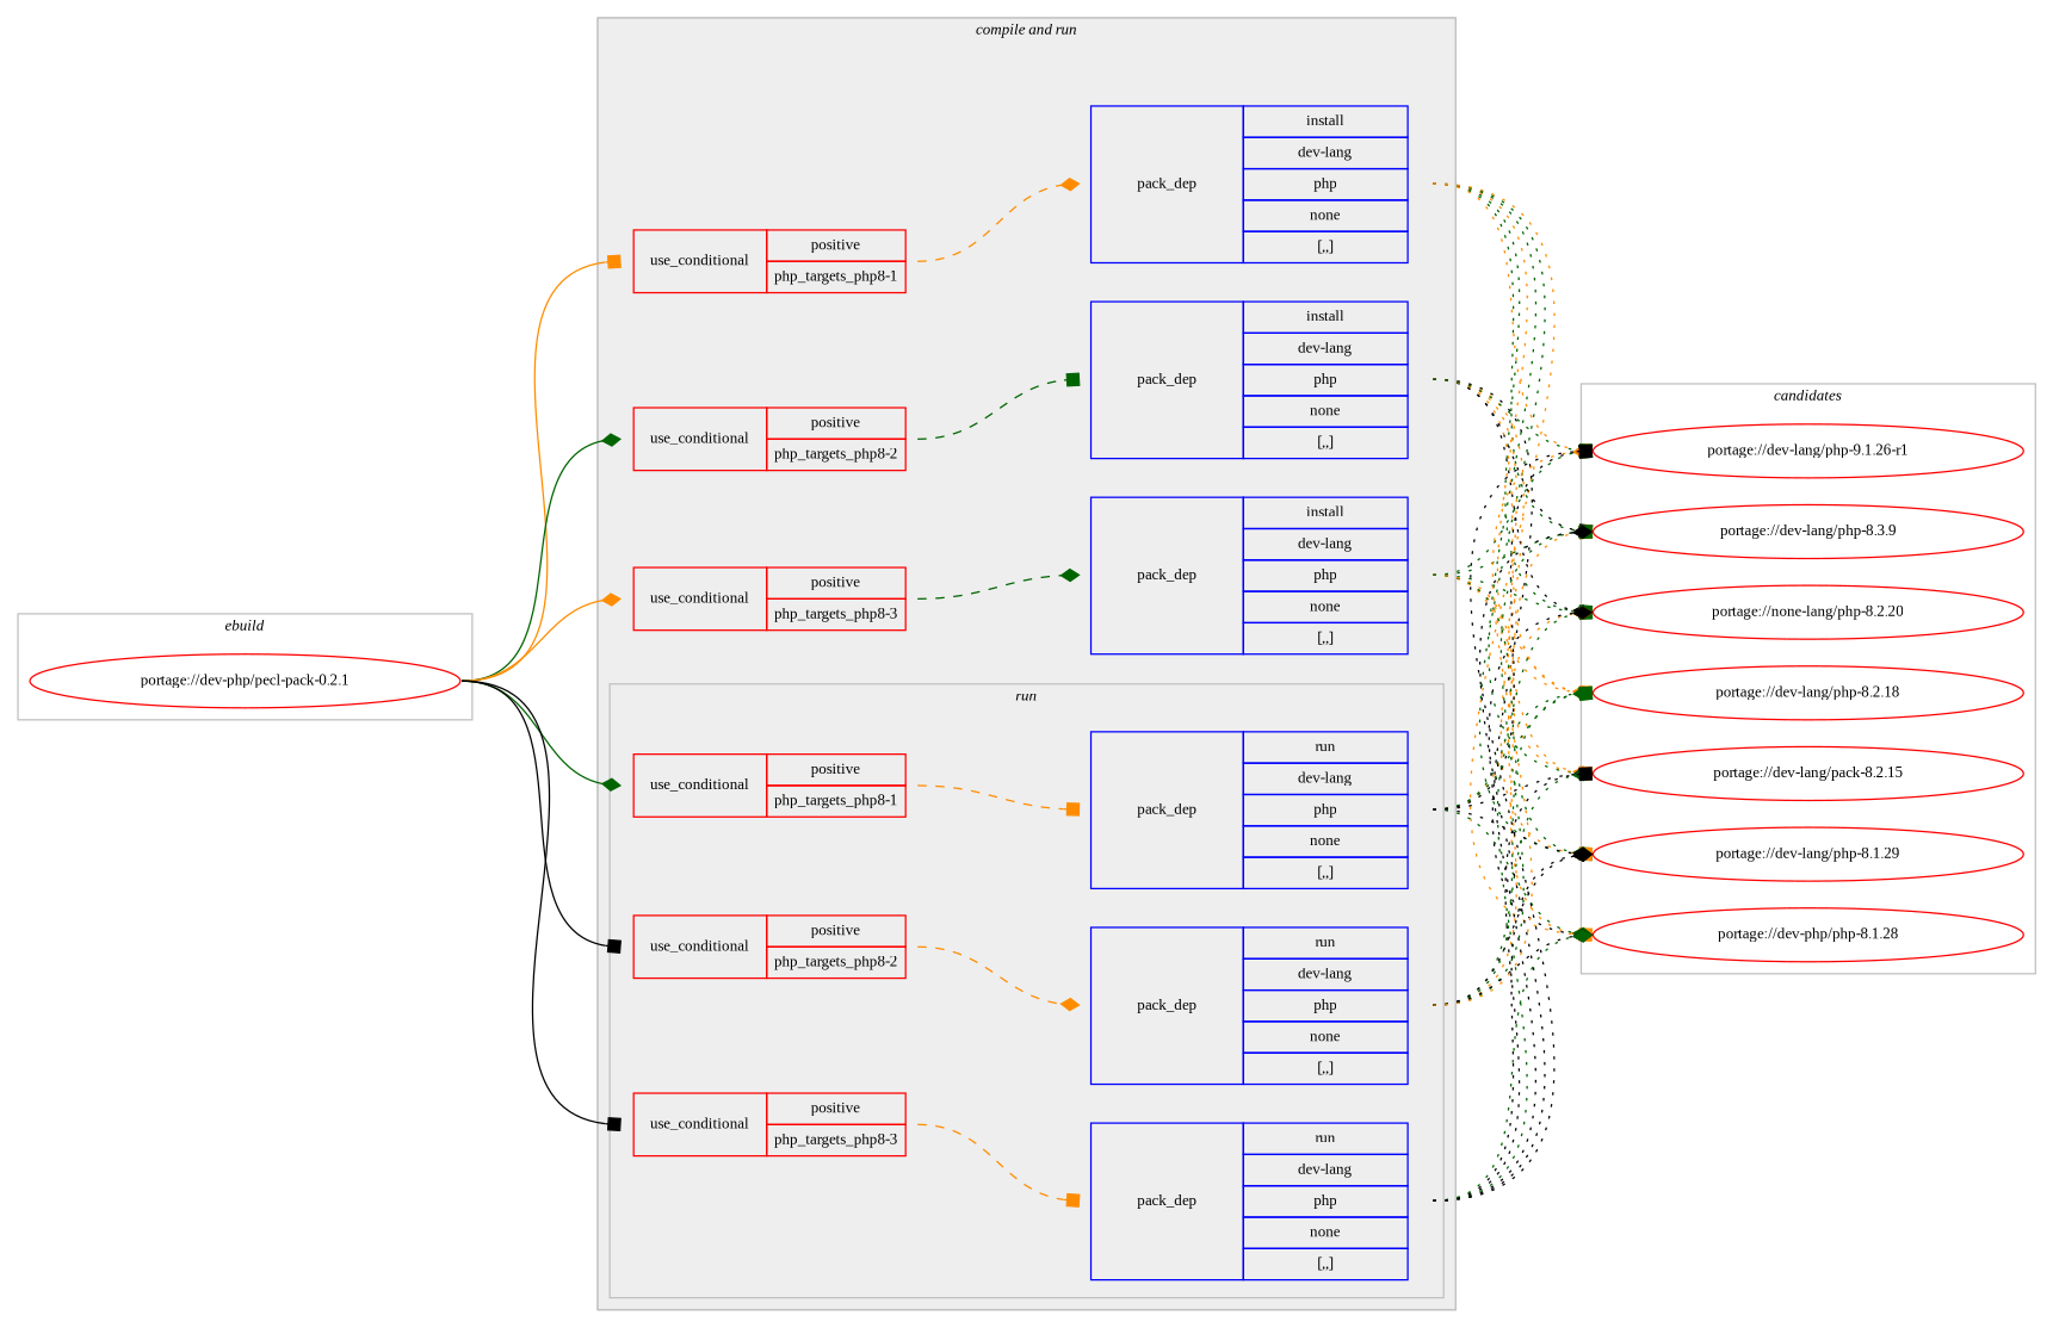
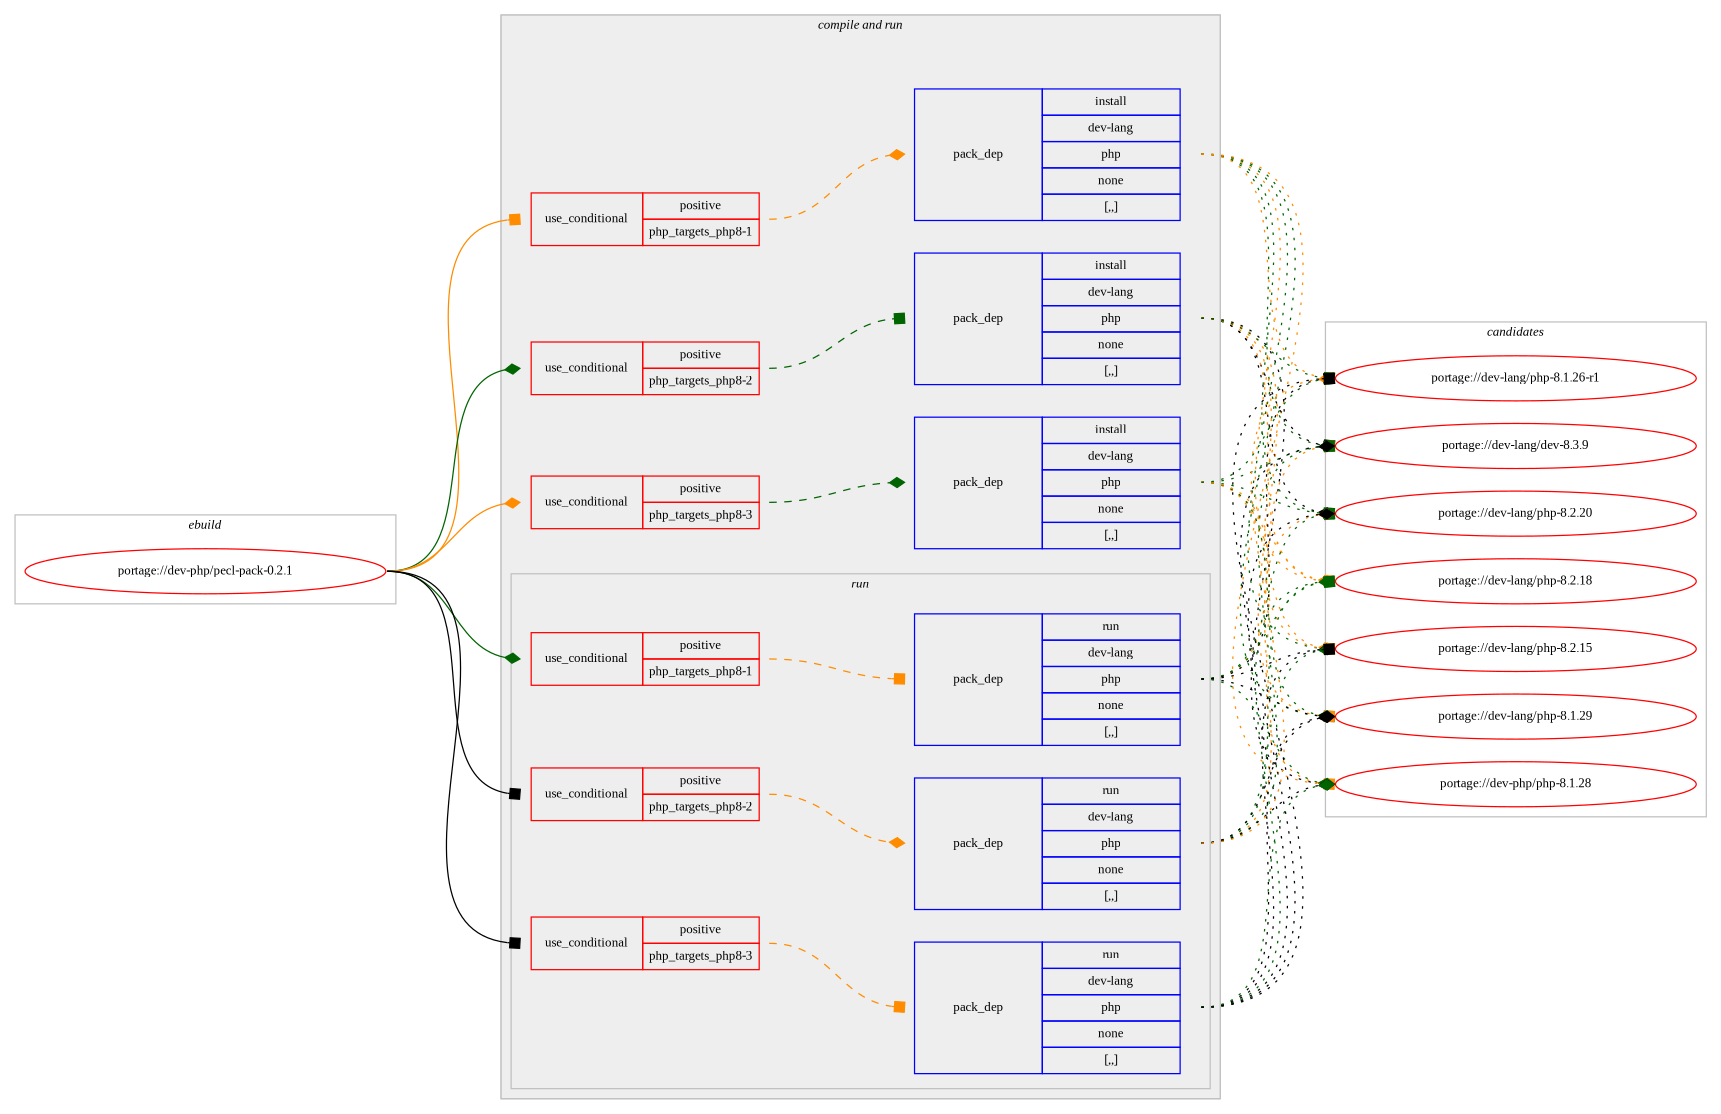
  digraph {
    compound=true
    concentrate=true
    fontname="Liberation Serif"
    fontsize=10
    newrank=true
    rankdir=LR
    ranksep=1.5
    node [color=red fontname="Liberation Serif" fontsize=10 shape=none]
    edge [arrowhead=box color=darkgreen fontname="Liberation Serif" headport=w style=dotted tailport=e weight=100]
    n1 [label="portage://dev-php/pecl-pack-0.2.1" width=4 shape=""]
    n2 [color=blue label=<<TABLE BORDER="0" CELLBORDER="1" CELLSPACING="0" CELLPADDING="4" WIDTH="220"><TR><TD ROWSPAN="6" CELLPADDING="30">pack_dep</TD></TR><TR><TD WIDTH="110">install</TD></TR><TR><TD>dev-lang</TD></TR><TR><TD>php</TD></TR><TR><TD>none</TD></TR><TR><TD>[,,]</TD></TR></TABLE>>]
    n3 [label=<<TABLE BORDER="0" CELLBORDER="1" CELLSPACING="0" CELLPADDING="4"><TR><TD ROWSPAN="3" CELLPADDING="10">use_conditional</TD></TR><TR><TD>positive</TD></TR><TR><TD>php_targets_php8-1</TD></TR></TABLE>>]
    n4 [color=blue label=<<TABLE BORDER="0" CELLBORDER="1" CELLSPACING="0" CELLPADDING="4" WIDTH="220"><TR><TD ROWSPAN="6" CELLPADDING="30">pack_dep</TD></TR><TR><TD WIDTH="110">install</TD></TR><TR><TD>dev-lang</TD></TR><TR><TD>php</TD></TR><TR><TD>none</TD></TR><TR><TD>[,,]</TD></TR></TABLE>>]
    n5 [label=<<TABLE BORDER="0" CELLBORDER="1" CELLSPACING="0" CELLPADDING="4"><TR><TD ROWSPAN="3" CELLPADDING="10">use_conditional</TD></TR><TR><TD>positive</TD></TR><TR><TD>php_targets_php8-2</TD></TR></TABLE>>]
    n6 [color=blue label=<<TABLE BORDER="0" CELLBORDER="1" CELLSPACING="0" CELLPADDING="4" WIDTH="220"><TR><TD ROWSPAN="6" CELLPADDING="30">pack_dep</TD></TR><TR><TD WIDTH="110">install</TD></TR><TR><TD>dev-lang</TD></TR><TR><TD>php</TD></TR><TR><TD>none</TD></TR><TR><TD>[,,]</TD></TR></TABLE>>]
    n7 [label=<<TABLE BORDER="0" CELLBORDER="1" CELLSPACING="0" CELLPADDING="4"><TR><TD ROWSPAN="3" CELLPADDING="10">use_conditional</TD></TR><TR><TD>positive</TD></TR><TR><TD>php_targets_php8-3</TD></TR></TABLE>>]
    n8 [color=blue label=<<TABLE BORDER="0" CELLBORDER="1" CELLSPACING="0" CELLPADDING="4" WIDTH="220"><TR><TD ROWSPAN="6" CELLPADDING="30">pack_dep</TD></TR><TR><TD WIDTH="110">run</TD></TR><TR><TD>dev-lang</TD></TR><TR><TD>php</TD></TR><TR><TD>none</TD></TR><TR><TD>[,,]</TD></TR></TABLE>>]
    n9 [label=<<TABLE BORDER="0" CELLBORDER="1" CELLSPACING="0" CELLPADDING="4"><TR><TD ROWSPAN="3" CELLPADDING="10">use_conditional</TD></TR><TR><TD>positive</TD></TR><TR><TD>php_targets_php8-1</TD></TR></TABLE>>]
    n10 [color=blue label=<<TABLE BORDER="0" CELLBORDER="1" CELLSPACING="0" CELLPADDING="4" WIDTH="220"><TR><TD ROWSPAN="6" CELLPADDING="30">pack_dep</TD></TR><TR><TD WIDTH="110">run</TD></TR><TR><TD>dev-lang</TD></TR><TR><TD>php</TD></TR><TR><TD>none</TD></TR><TR><TD>[,,]</TD></TR></TABLE>>]
    n11 [label=<<TABLE BORDER="0" CELLBORDER="1" CELLSPACING="0" CELLPADDING="4"><TR><TD ROWSPAN="3" CELLPADDING="10">use_conditional</TD></TR><TR><TD>positive</TD></TR><TR><TD>php_targets_php8-2</TD></TR></TABLE>>]
    n12 [color=blue label=<<TABLE BORDER="0" CELLBORDER="1" CELLSPACING="0" CELLPADDING="4" WIDTH="220"><TR><TD ROWSPAN="6" CELLPADDING="30">pack_dep</TD></TR><TR><TD WIDTH="110">run</TD></TR><TR><TD>dev-lang</TD></TR><TR><TD>php</TD></TR><TR><TD>none</TD></TR><TR><TD>[,,]</TD></TR></TABLE>>]
    n13 [label=<<TABLE BORDER="0" CELLBORDER="1" CELLSPACING="0" CELLPADDING="4"><TR><TD ROWSPAN="3" CELLPADDING="10">use_conditional</TD></TR><TR><TD>positive</TD></TR><TR><TD>php_targets_php8-3</TD></TR></TABLE>>]
-   n14 [label="portage://dev-lang/php-8.3.9" width=4 shape=""]
-   n15 [label="portage://none-lang/php-8.2.20" width=4 shape=""]
+   n14 [label="portage://dev-lang/dev-8.3.9" width=4 shape=""]
+   n15 [label="portage://dev-lang/php-8.2.20" width=4 shape=""]
    n16 [label="portage://dev-lang/php-8.2.18" width=4 shape=""]
-   n17 [label="portage://dev-lang/pack-8.2.15" width=4 shape=""]
+   n17 [label="portage://dev-lang/php-8.2.15" width=4 shape=""]
    n18 [label="portage://dev-lang/php-8.1.29" width=4 shape=""]
    n19 [label="portage://dev-php/php-8.1.28" width=4 shape=""]
-   n20 [label="portage://dev-lang/php-9.1.26-r1" width=4 shape=""]
+   n20 [label="portage://dev-lang/php-8.1.26-r1" width=4 shape=""]
    subgraph cluster_1 {
      color=gray
      label=<<i>ebuild</i>>
      n1
    }
    subgraph cluster_2 {
      color=gray
      label=<<i>dependencies</i>>
      subgraph cluster_3 {
        color=gray
        fillcolor="#eeeeee"
        label=<<i>compile</i>>
        style=filled
        subgraph sub_4 {
          color=gray
          fillcolor="#eeeeee"
          label=<<i>compile</i>>
          style=filled
          n3
          subgraph sub_5 {
            color=gray
            fillcolor="#eeeeee"
            label=<<i>compile</i>>
            style=filled
            n2
          }
        }
        subgraph sub_6 {
          color=gray
          fillcolor="#eeeeee"
          label=<<i>compile</i>>
          style=filled
          n5
          subgraph sub_7 {
            color=gray
            fillcolor="#eeeeee"
            label=<<i>compile</i>>
            style=filled
            n4
          }
        }
        subgraph sub_8 {
          color=gray
          fillcolor="#eeeeee"
          label=<<i>compile</i>>
          style=filled
          n7
          subgraph sub_9 {
            color=gray
            fillcolor="#eeeeee"
            label=<<i>compile</i>>
            style=filled
            n6
          }
        }
      }
      subgraph cluster_10 {
        color=gray
        fillcolor="#eeeeee"
        label=<<i>compile and run</i>>
        style=filled
      }
      subgraph cluster_11 {
        color=gray
        fillcolor="#eeeeee"
        label=<<i>run</i>>
        style=filled
        subgraph sub_12 {
          color=gray
          fillcolor="#eeeeee"
          label=<<i>run</i>>
          style=filled
          n9
          subgraph sub_13 {
            color=gray
            fillcolor="#eeeeee"
            label=<<i>run</i>>
            style=filled
            n8
          }
        }
        subgraph sub_14 {
          color=gray
          fillcolor="#eeeeee"
          label=<<i>run</i>>
          style=filled
          n11
          subgraph sub_15 {
            color=gray
            fillcolor="#eeeeee"
            label=<<i>run</i>>
            style=filled
            n10
          }
        }
        subgraph sub_16 {
          color=gray
          fillcolor="#eeeeee"
          label=<<i>run</i>>
          style=filled
          n13
          subgraph sub_17 {
            color=gray
            fillcolor="#eeeeee"
            label=<<i>run</i>>
            style=filled
            n12
          }
        }
      }
    }
    subgraph cluster_18 {
      color=gray
      label=<<i>candidates</i>>
      rank=same
      subgraph sub_19 {
        color=black
        label=<<i>candidates</i>>
        nodesep=1
        rank=same
        n14
        n15
        n16
        n17
        n18
        n19
        n20
      }
      subgraph sub_20 {
        color=black
        label=<<i>candidates</i>>
        nodesep=1
        rank=same
        n14
        n15
        n16
        n17
        n18
        n19
        n20
      }
      subgraph sub_21 {
        color=black
        label=<<i>candidates</i>>
        nodesep=1
        rank=same
        n14
        n15
        n16
        n17
        n18
        n19
        n20
      }
      subgraph sub_22 {
        color=black
        label=<<i>candidates</i>>
        nodesep=1
        rank=same
        n14
        n15
        n16
        n17
        n18
        n19
        n20
      }
      subgraph sub_23 {
        color=black
        label=<<i>candidates</i>>
        nodesep=1
        rank=same
        n14
        n15
        n16
        n17
        n18
        n19
        n20
      }
      subgraph sub_24 {
        color=black
        label=<<i>candidates</i>>
        nodesep=1
        rank=same
        n14
        n15
        n16
        n17
        n18
        n19
        n20
      }
    }
    n1 -> n3 [color=darkorange style=solid weight=20]
    n1 -> n5 [arrowhead=diamond style=solid weight=20]
    n1 -> n7 [arrowhead=diamond color=darkorange style=solid weight=20]
    n1 -> n9 [arrowhead=diamond style=solid weight=20]
    n1 -> n11 [color=black style=solid weight=20]
    n1 -> n13 [color=black style=solid weight=20]
    n2 -> n14
    n2 -> n15
    n2 -> n16 [arrowhead=diamond color=darkorange]
    n2 -> n17
    n2 -> n18
    n2 -> n19 [color=darkorange]
    n2 -> n20 [color=darkorange]
    n3 -> n2 [arrowhead=diamond color=darkorange style=dashed weight=20]
    n4 -> n14 [color=black]
    n4 -> n15 [arrowhead=diamond color=black]
    n4 -> n16 [color=darkorange]
    n4 -> n17 [color=darkorange]
    n4 -> n18 [color=darkorange]
    n4 -> n19 [arrowhead=diamond color=black]
    n4 -> n20
    n5 -> n4 [style=dashed weight=20]
    n6 -> n14
    n6 -> n15
    n6 -> n16 [arrowhead=diamond color=darkorange]
    n6 -> n17 [arrowhead=diamond color=darkorange]
    n6 -> n18 [arrowhead=diamond]
    n6 -> n19 [arrowhead=diamond color=darkorange]
    n6 -> n20
    n7 -> n6 [arrowhead=diamond style=dashed weight=20]
    n8 -> n14 [color=darkorange]
    n8 -> n15
    n8 -> n16
    n8 -> n17 [arrowhead=diamond color=black]
    n8 -> n18 [arrowhead=diamond color=black]
    n8 -> n19 [arrowhead=diamond]
    n8 -> n20 [color=black]
    n9 -> n8 [color=darkorange style=dashed weight=20]
    n10 -> n14
    n10 -> n15 [arrowhead=diamond color=darkorange]
    n10 -> n16
    n10 -> n17 [arrowhead=diamond]
    n10 -> n18 [arrowhead=diamond color=black]
    n10 -> n19 [arrowhead=diamond color=black]
    n10 -> n20 [arrowhead=diamond color=darkorange]
    n11 -> n10 [arrowhead=diamond color=darkorange style=dashed weight=20]
    n12 -> n14 [arrowhead=diamond color=black]
    n12 -> n15 [arrowhead=diamond color=black]
    n12 -> n16 [arrowhead=diamond]
    n12 -> n17 [color=black]
    n12 -> n18 [arrowhead=diamond color=black]
    n12 -> n19 [arrowhead=diamond]
    n12 -> n20 [color=black]
    n13 -> n12 [color=darkorange style=dashed weight=20]
  }
